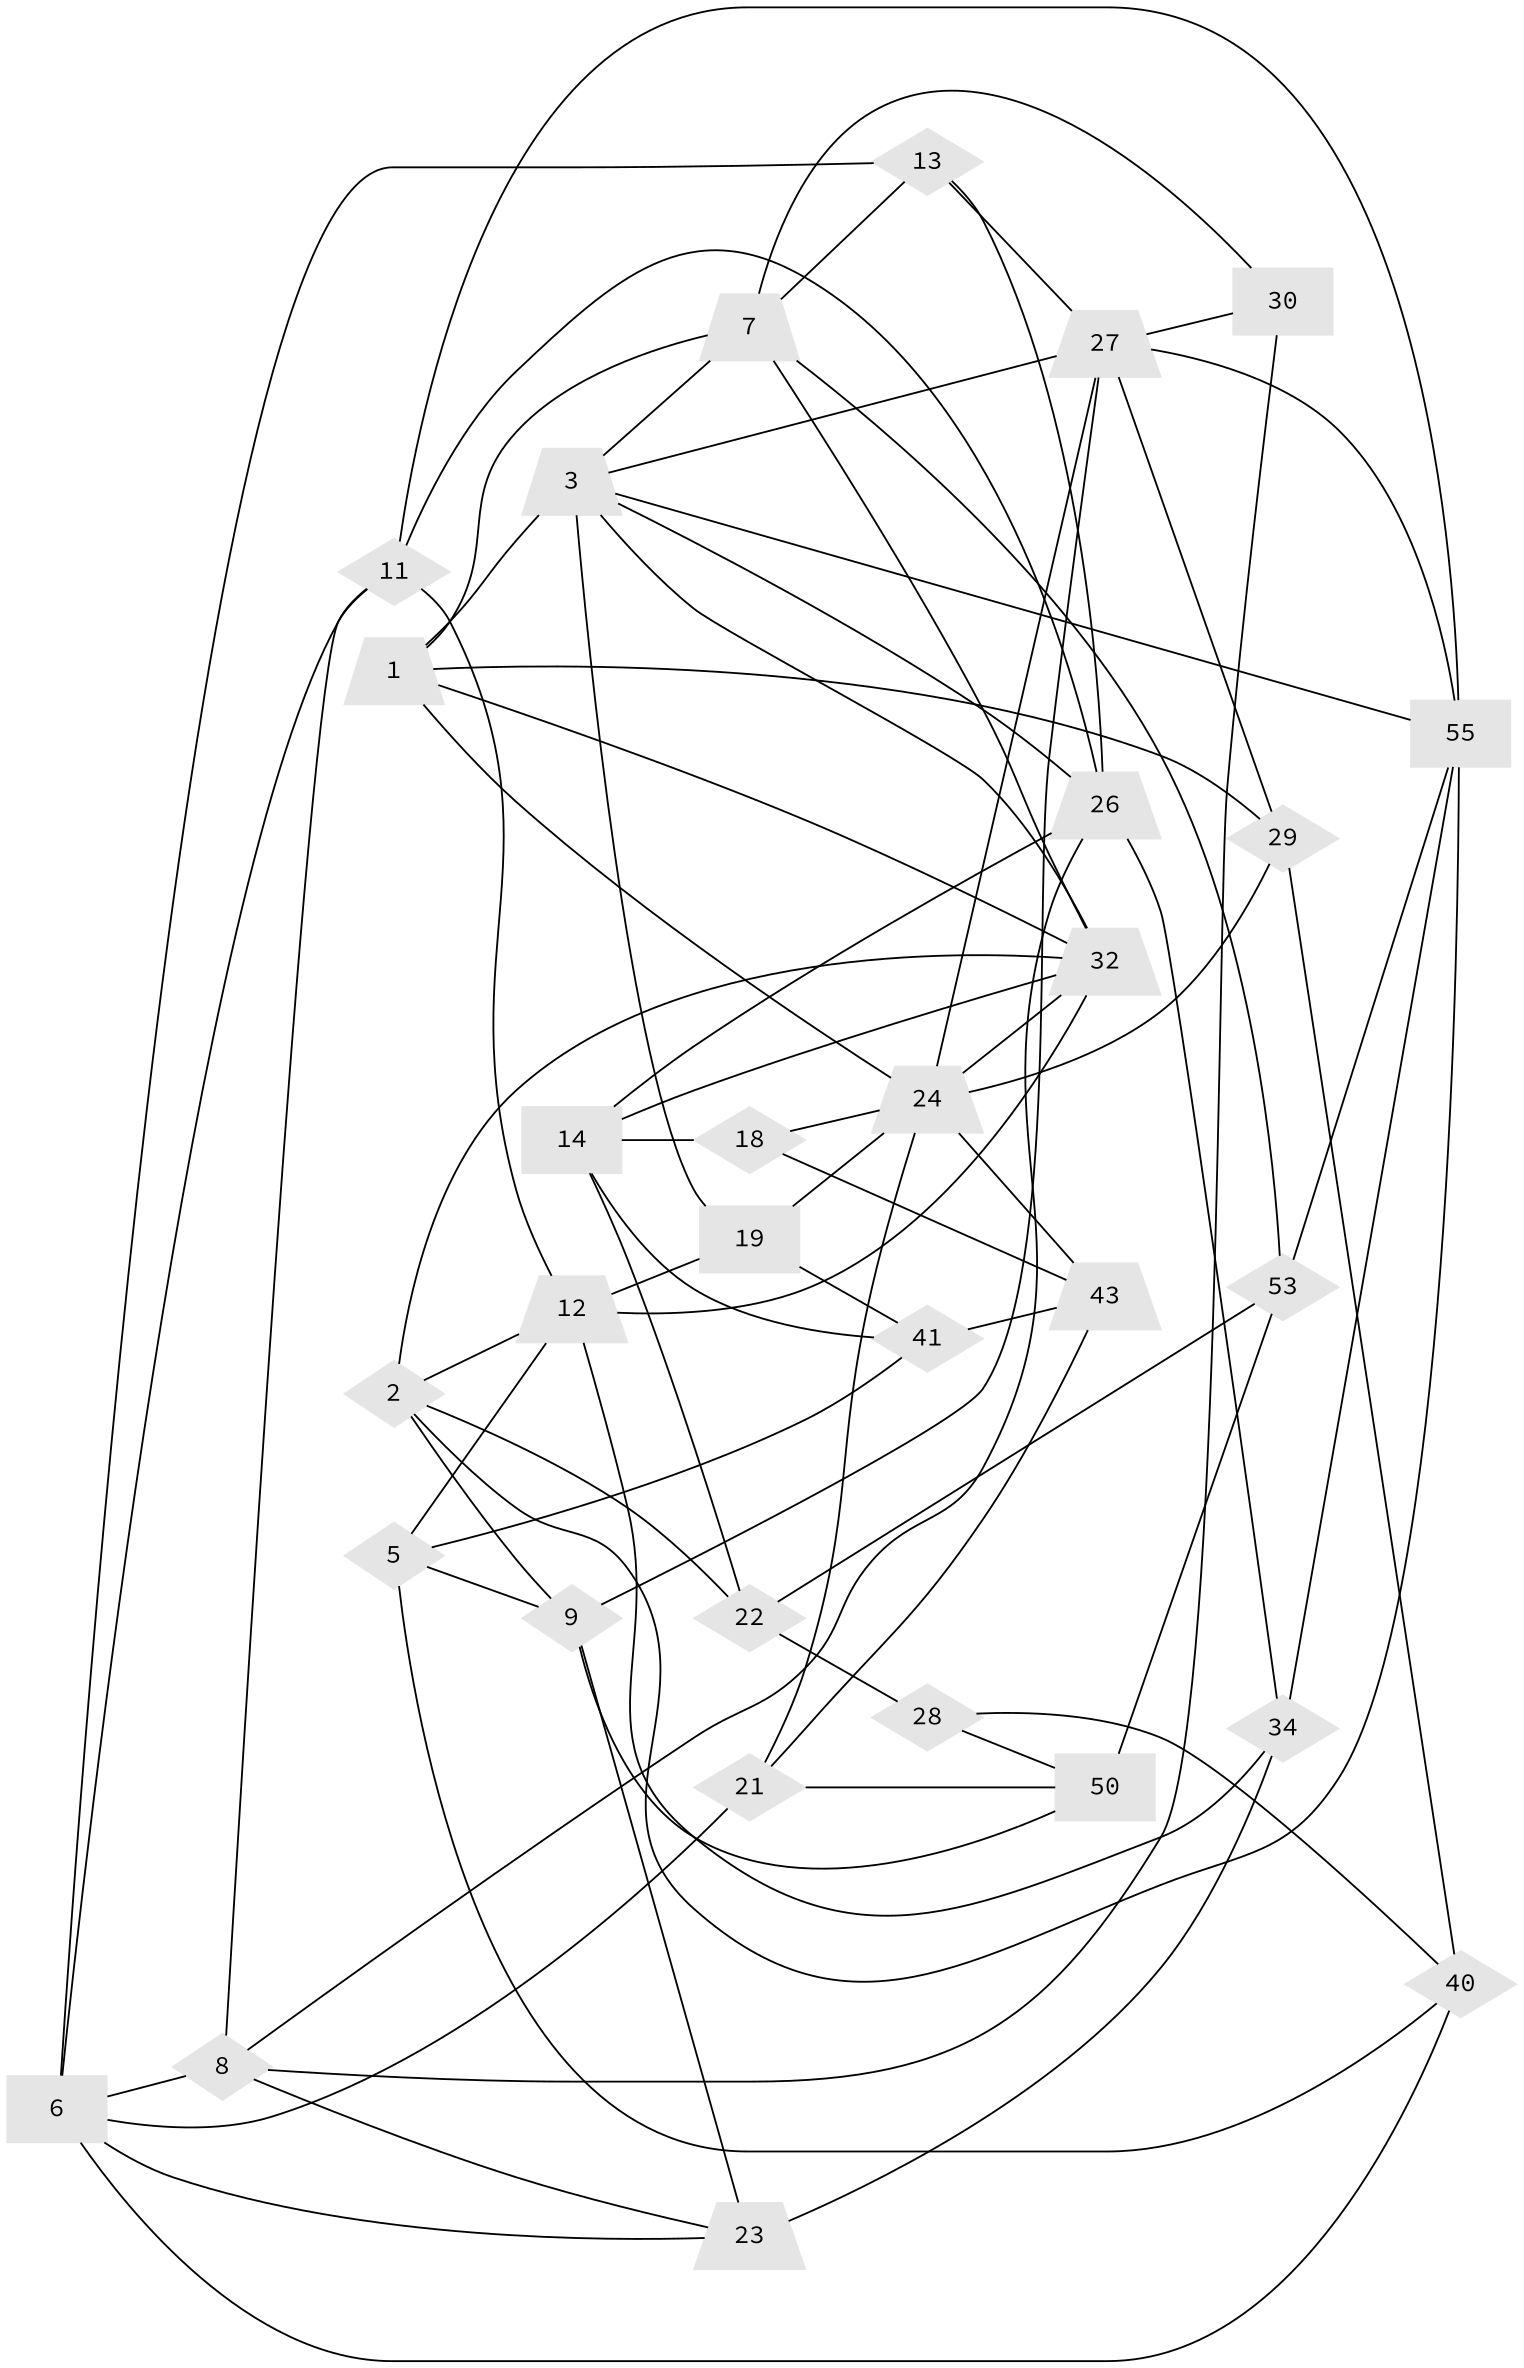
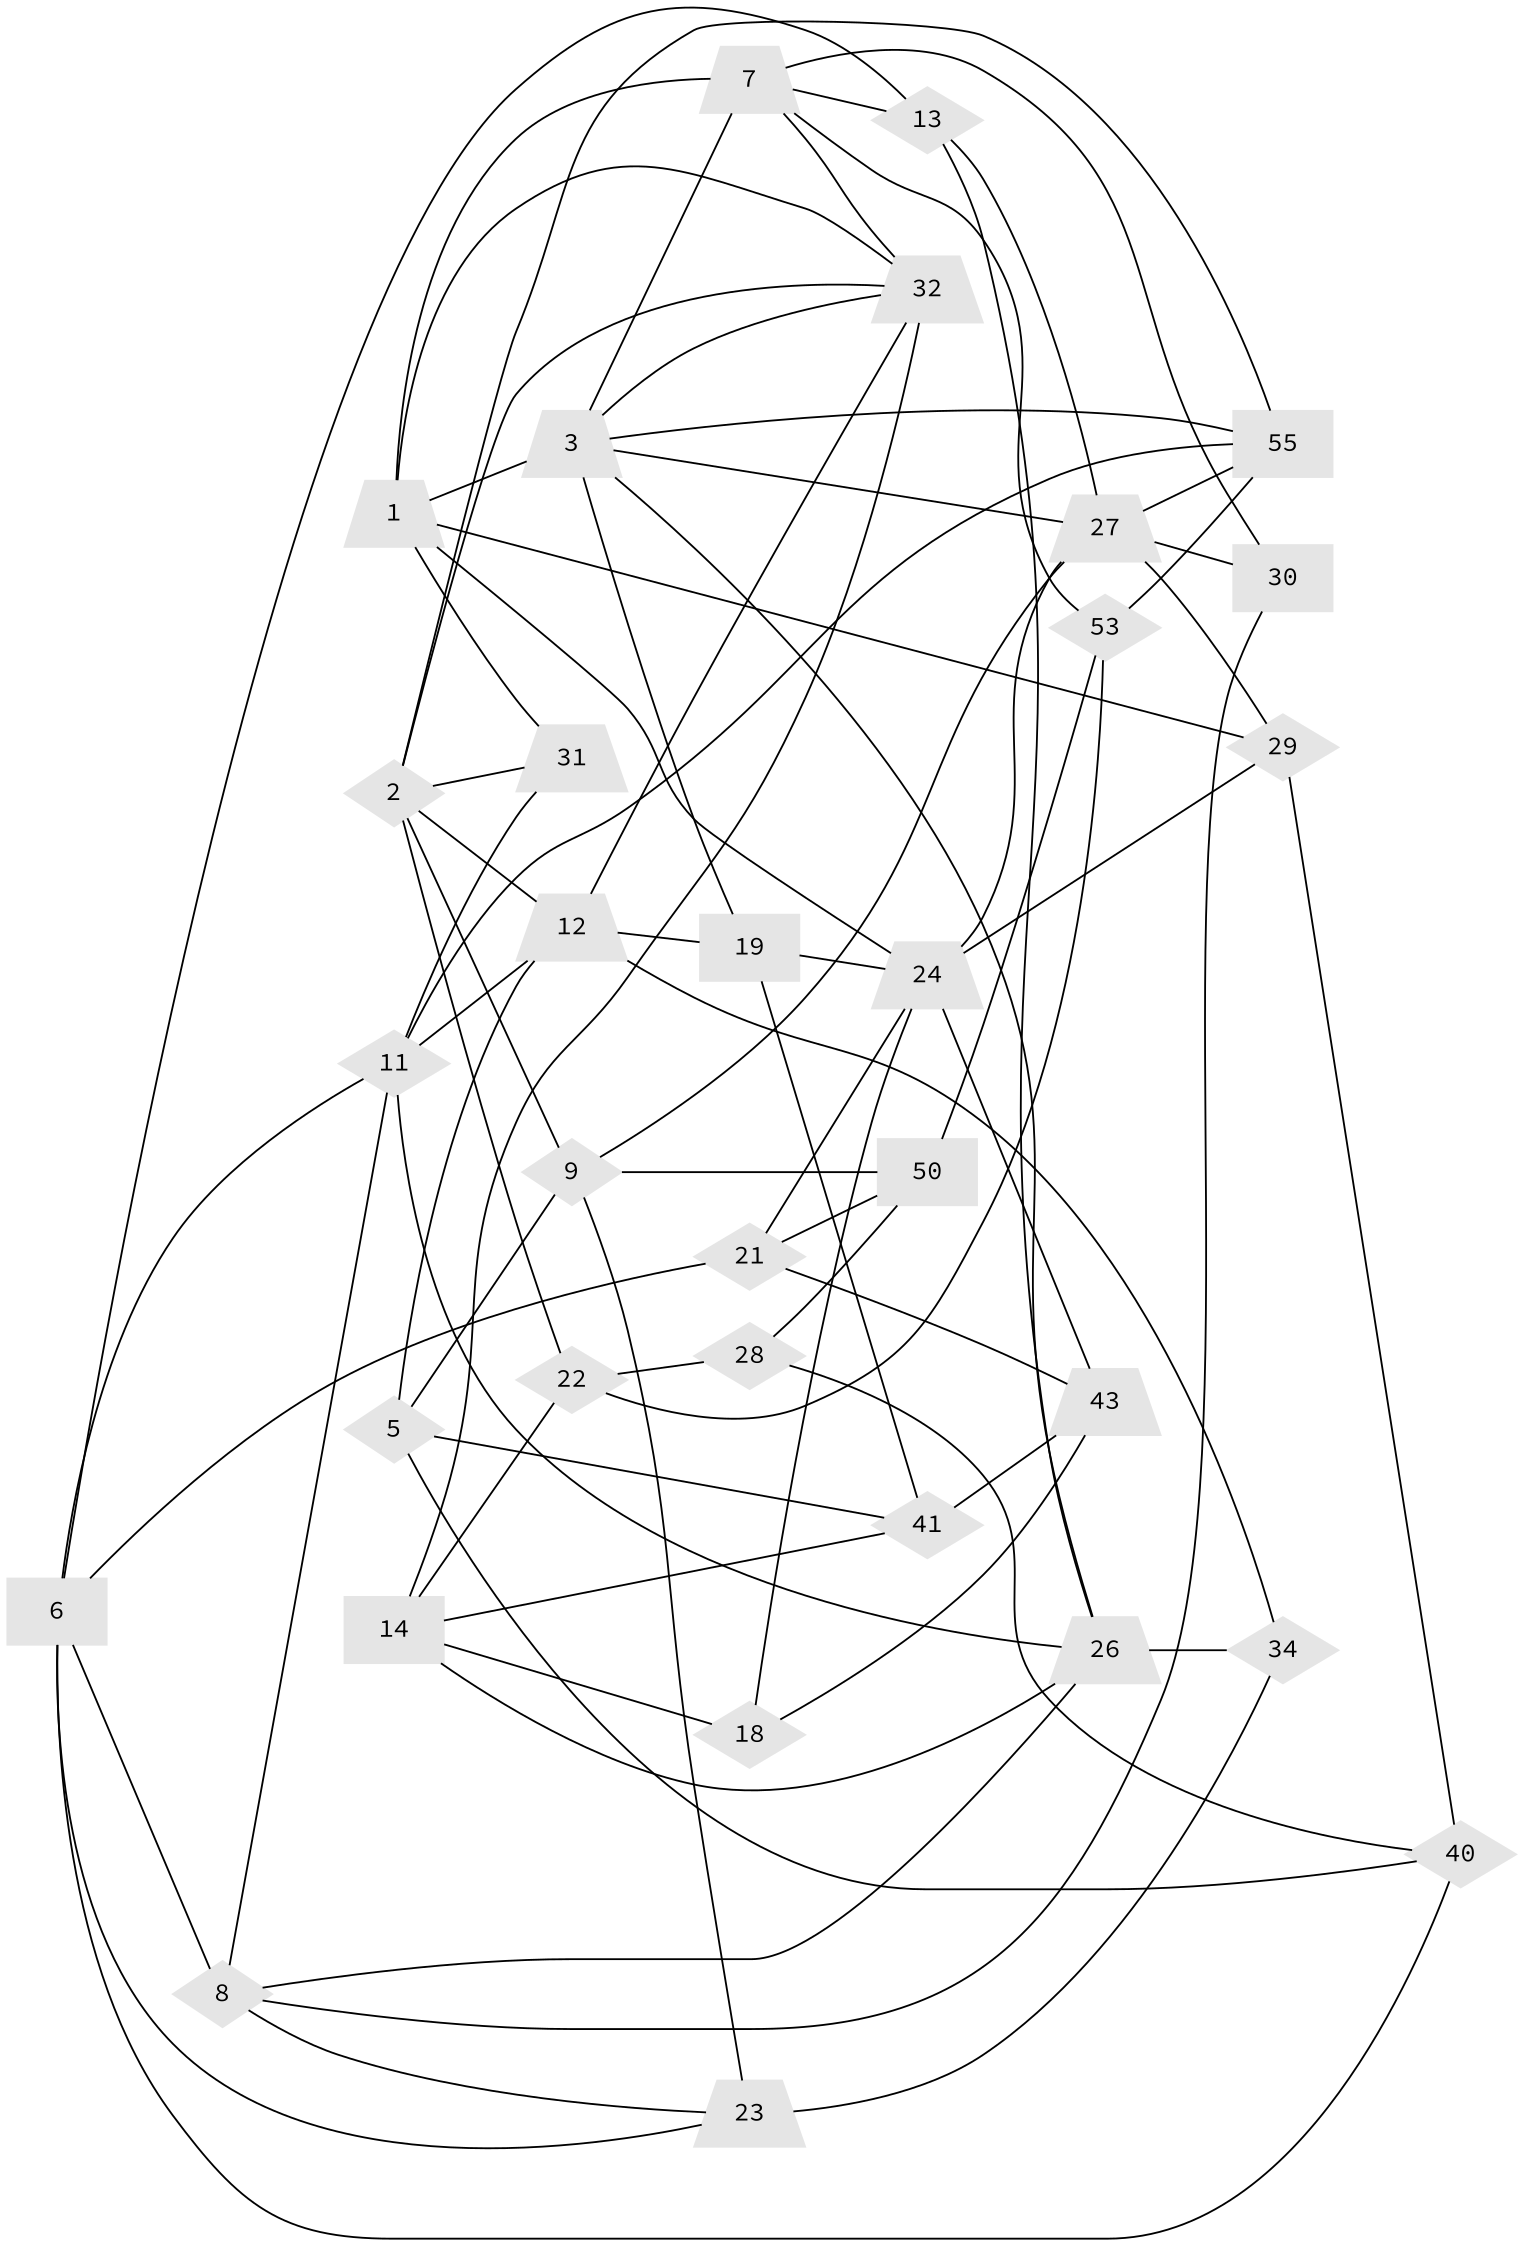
  graph {
    fontname="Source Code Pro"
    rankdir=LR
    node [color=gray90 fontname="Source Code Pro" shape=diamond style=filled]
    edge [fontname="Source Code Pro"]
    1 [shape=trapezium super="+33"]
    3 [shape=trapezium super="+25"]
    7 [shape=trapezium super="+15"]
    24 [shape=trapezium super="+38+49+42"]
    29
+   31 [shape=trapezium]
    32 [shape=trapezium super="+47+51"]
    55 [shape=box super="+56"]
    19 [shape=box]
    26 [shape=trapezium super="+37"]
    27 [shape=trapezium super="+36+52"]
    13 [super="+20"]
    30 [shape=box]
    53
    43 [shape=trapezium]
    40
    2 [super="+17"]
    9 [super="+10"]
    12 [shape=trapezium super="+54"]
    22
    23 [shape=trapezium]
    50 [shape=box]
    34
    28
    41
    14 [shape=box super="+44"]
    18
    21 [super="+46"]
    5
    6 [shape=box super="+45+48"]
    8 [super="+39"]
    11 [super="+16"]
    1 -- 3
    1 -- 7
    1 -- 24
    1 -- 29
+   1 -- 31
    1 -- 32
    3 -- 7
    3 -- 32
    3 -- 55
    3 -- 19
    3 -- 26
    3 -- 27
    7 -- 32
    7 -- 13
    7 -- 30
    7 -- 53
    24 -- 29
-   24 -- 32 [weight=2]
    24 -- 27
    24 -- 43
    29 -- 40
    19 -- 24
    19 -- 41
    26 -- 34
    27 -- 29
    27 -- 55
    27 -- 30
    13 -- 26
    13 -- 27 [weight=2]
    53 -- 55
+   2 -- 31
    2 -- 32
    2 -- 55
    2 -- 9
    2 -- 12
    2 -- 22
    9 -- 27
    9 -- 23
    9 -- 50
    12 -- 32
    12 -- 19
    12 -- 34
    22 -- 53
    22 -- 28
    23 -- 34
    50 -- 53
-   34 -- 55
    28 -- 40
    28 -- 50
    41 -- 43
    14 -- 32
    14 -- 26
    14 -- 22
    14 -- 41
    14 -- 18
    18 -- 24 [weight=2]
    18 -- 43
    21 -- 24
    21 -- 43
    21 -- 50
    5 -- 40
    5 -- 9
    5 -- 12
    5 -- 41
    6 -- 13
    6 -- 40
    6 -- 23
    6 -- 21
    6 -- 8
    6 -- 11
    8 -- 26
    8 -- 30 [weight=2]
    8 -- 23
    8 -- 11
+   11 -- 31
    11 -- 55
    11 -- 26
    11 -- 12
  }
